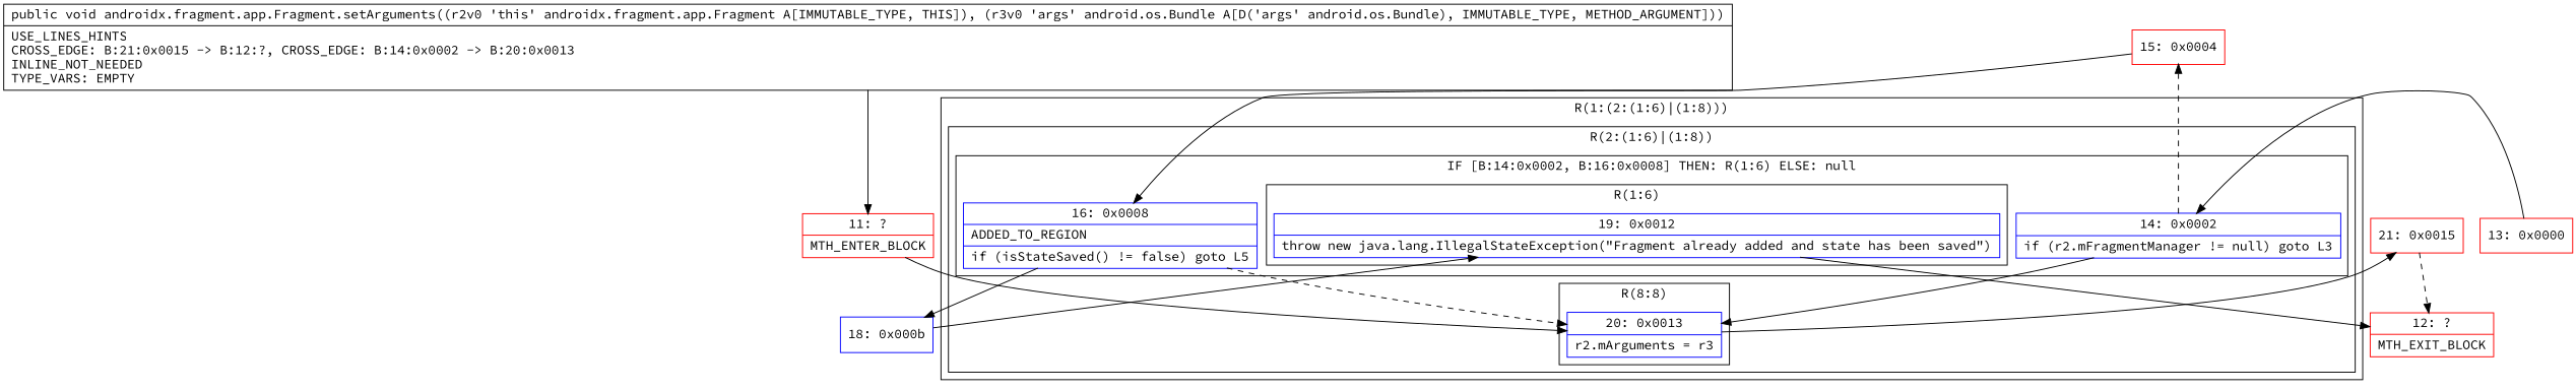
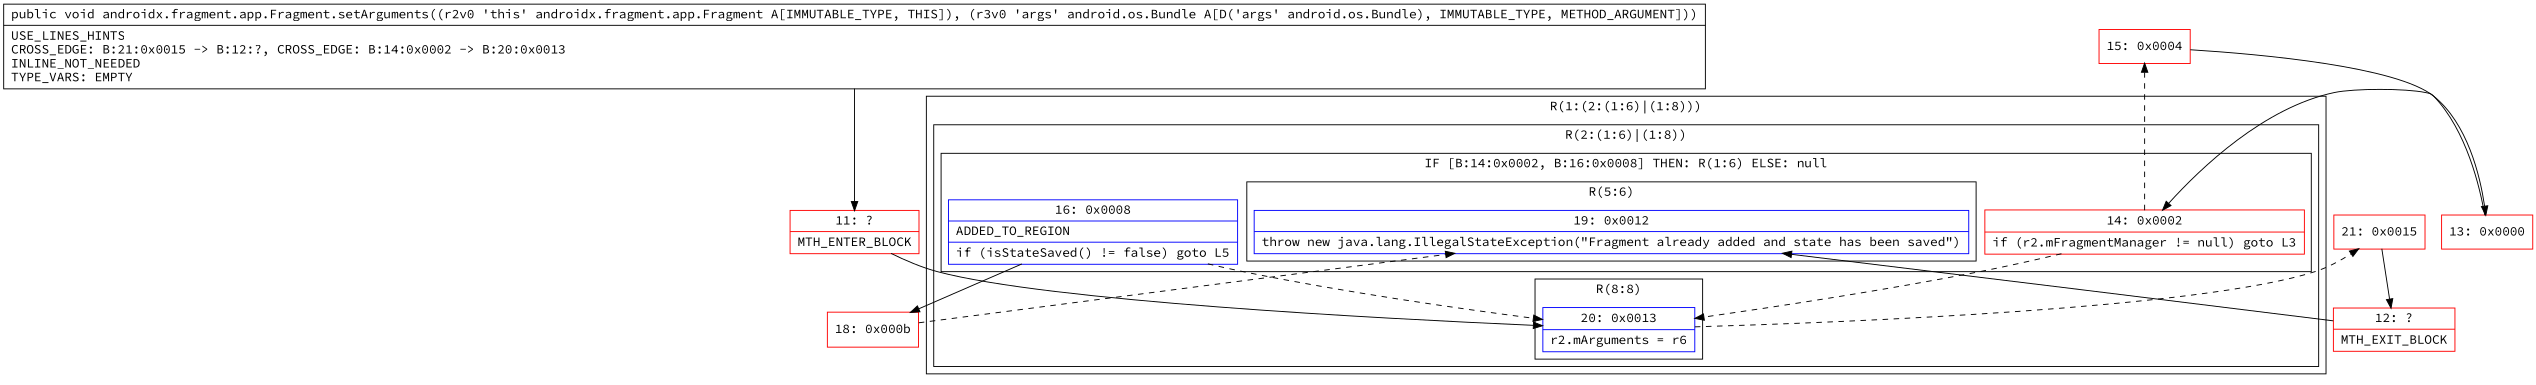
  digraph {
    fontname="Source Code Pro"
    node [color=red fontname="Source Code Pro" shape=record]
    edge [fontname="Source Code Pro"]
    n1 [color=blue label="{19\:\ 0x0012|throw new java.lang.IllegalStateException(\"Fragment already added and state has been saved\")\l}"]
-   n2 [color=blue label="{14\:\ 0x0002|if (r2.mFragmentManager != null) goto L3\l}"]
+   n2 [label="{14\:\ 0x0002|if (r2.mFragmentManager != null) goto L3\l}"]
    n3 [color=blue label="{16\:\ 0x0008|ADDED_TO_REGION\l|if (isStateSaved() != false) goto L5\l}"]
-   n4 [color=blue label="{20\:\ 0x0013|r2.mArguments = r3\l}"]
+   n4 [color=blue label="{20\:\ 0x0013|r2.mArguments = r6\l}"]
    n5 [label="{12\:\ ?|MTH_EXIT_BLOCK\l}"]
    n6 [label="{15\:\ 0x0004}"]
-   n7 [color=blue label="{18\:\ 0x000b}"]
+   n7 [label="{18\:\ 0x000b}"]
    n8 [label="{21\:\ 0x0015}"]
    n9 [label="{11\:\ ?|MTH_ENTER_BLOCK\l}"]
    n10 [label="{13\:\ 0x0000}"]
    n11 [label="{public void androidx.fragment.app.Fragment.setArguments((r2v0 'this' androidx.fragment.app.Fragment A[IMMUTABLE_TYPE, THIS]), (r3v0 'args' android.os.Bundle A[D('args' android.os.Bundle), IMMUTABLE_TYPE, METHOD_ARGUMENT]))  | USE_LINES_HINTS\lCROSS_EDGE: B:21:0x0015 \-\> B:12:?, CROSS_EDGE: B:14:0x0002 \-\> B:20:0x0013\lINLINE_NOT_NEEDED\lTYPE_VARS: EMPTY\l}" color=""]
    subgraph cluster_1 {
      label="R(1:(2:(1:6)|(1:8)))"
      subgraph cluster_2 {
        label="R(2:(1:6)|(1:8))"
        subgraph cluster_3 {
          label="IF [B:14:0x0002, B:16:0x0008] THEN: R(1:6) ELSE: null"
          n2
          n3
          subgraph cluster_4 {
-           label="R(1:6)"
+           label="R(5:6)"
            n1
          }
        }
        subgraph cluster_5 {
          label="R(8:8)"
          n4
        }
      }
    }
-   n1 -> n5
-   n2 -> n4 [style=solid]
+   n5 -> n1
+   n2 -> n4 [style=dashed]
    n2 -> n6 [style=dashed]
    n3 -> n4 [style=dashed]
    n3 -> n7
-   n4 -> n8
-   n6 -> n3
-   n7 -> n1
-   n8 -> n5 [style=dashed]
+   n4 -> n8 [style=dashed]
+   n6 -> n10
+   n7 -> n1 [style=dashed]
+   n8 -> n5
    n9 -> n4
    n10 -> n2
    n11 -> n9
  }
